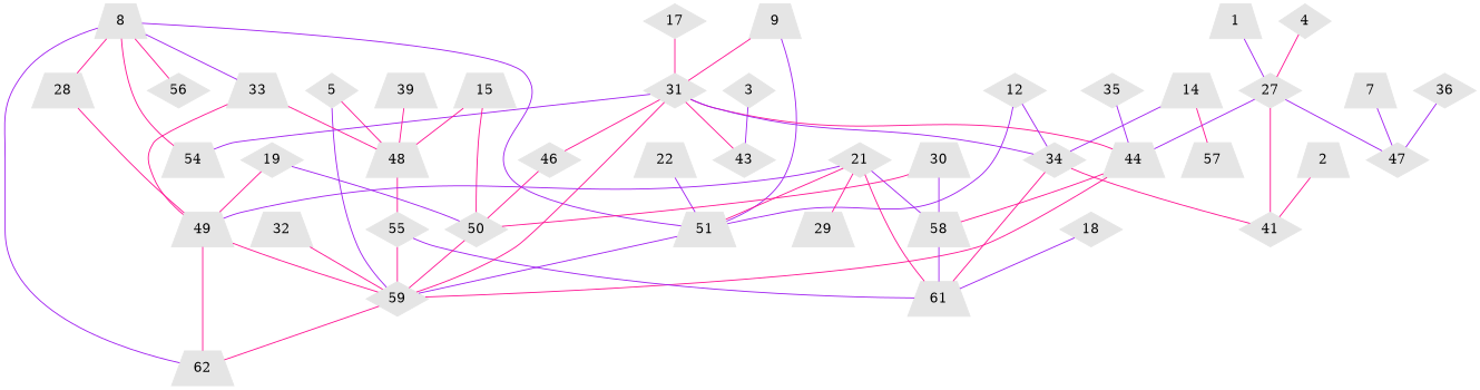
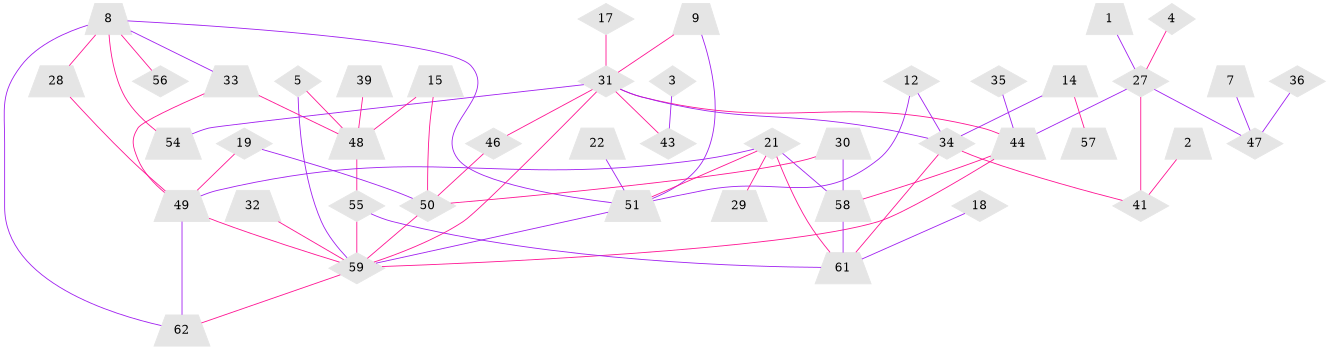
  graph {
    node [color=gray90 shape=trapezium style=filled]
    edge [color=deeppink weight=1.0]
    27 [shape=diamond]
    1
    41 [shape=diamond]
    47 [shape=diamond]
    44
    2
    3 [shape=diamond]
    43 [shape=diamond]
    4 [shape=diamond]
    5 [shape=diamond]
    48
    59 [shape=diamond]
    55 [shape=diamond]
    62
    7
    8
    33
    51
    54
    56 [shape=diamond]
    28
    19 [shape=diamond]
    50 [shape=diamond]
    49
    9
    31 [shape=diamond]
    34 [shape=diamond]
    46 [shape=diamond]
    12 [shape=diamond]
    61
    14
    57
    15
    17 [shape=diamond]
    18 [shape=diamond]
    21 [shape=diamond]
    29
    58
    22
    30
    32
    35 [shape=diamond]
    36 [shape=diamond]
    39
    27 -- 41
    27 -- 47 [color=purple]
    27 -- 44 [color=purple weight=2.0]
    1 -- 27 [color=purple]
    44 -- 59
    44 -- 58
    2 -- 41
    3 -- 43 [color=purple]
    4 -- 27
    5 -- 48 [weight=2.0]
    5 -- 59 [color=purple]
    48 -- 55
    59 -- 62
    55 -- 59
    55 -- 61 [color=purple]
    7 -- 47 [color=purple]
    8 -- 62 [color=purple]
    8 -- 33 [color=purple]
    8 -- 51 [color=purple]
    8 -- 54 [weight=2.0]
    8 -- 56
    8 -- 28
    33 -- 48
    33 -- 49
    51 -- 59 [color=purple]
    28 -- 49
    19 -- 50 [color=purple]
    19 -- 49 [weight=2.0]
    50 -- 59
    49 -- 59
-   49 -- 62
+   49 -- 62 [color=purple]
    9 -- 51 [color=purple]
    9 -- 31
    31 -- 44 [weight=2.0]
    31 -- 43
    31 -- 59
    31 -- 54 [color=purple]
    31 -- 34 [color=purple]
    31 -- 46
    34 -- 41
    34 -- 61
    46 -- 50
    12 -- 51 [color=purple]
    12 -- 34 [color=purple]
    14 -- 34 [color=purple]
    14 -- 57
    15 -- 48
    15 -- 50
    17 -- 31
    18 -- 61 [color=purple]
    21 -- 51
    21 -- 49 [color=purple]
    21 -- 61
    21 -- 29
    21 -- 58 [color=purple]
    58 -- 61 [color=purple]
    22 -- 51 [color=purple]
    30 -- 50
    30 -- 58 [color=purple]
    32 -- 59
    35 -- 44 [color=purple]
    36 -- 47 [color=purple]
    39 -- 48
  }
